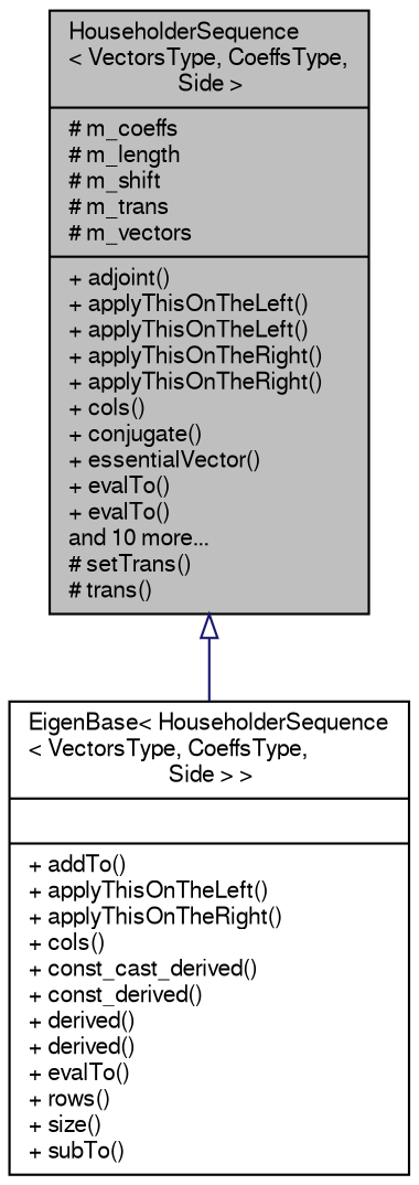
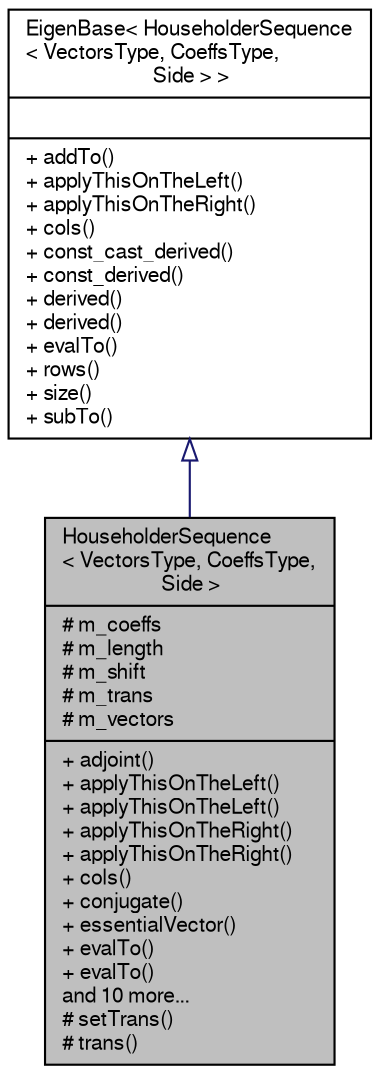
  digraph {
    node [color=black fontname=FreeSans fontsize=10 shape=record style=filled]
    n1 [fillcolor=grey75 fontcolor=black height=0.2 label="{HouseholderSequence\l\< VectorsType, CoeffsType,\l Side \>\n|# m_coeffs\l# m_length\l# m_shift\l# m_trans\l# m_vectors\l|+ adjoint()\l+ applyThisOnTheLeft()\l+ applyThisOnTheLeft()\l+ applyThisOnTheRight()\l+ applyThisOnTheRight()\l+ cols()\l+ conjugate()\l+ essentialVector()\l+ evalTo()\l+ evalTo()\land 10 more...\l# setTrans()\l# trans()\l}" width=0.4]
    n2 [fillcolor=white height=0.2 label="{EigenBase\< HouseholderSequence\l\< VectorsType, CoeffsType,\l Side \> \>\n||+ addTo()\l+ applyThisOnTheLeft()\l+ applyThisOnTheRight()\l+ cols()\l+ const_cast_derived()\l+ const_derived()\l+ derived()\l+ derived()\l+ evalTo()\l+ rows()\l+ size()\l+ subTo()\l}" width=0.4]
-   n1 -> n2 [arrowtail=onormal color=midnightblue dir=back fontname=FreeSans fontsize=10 labelfontname=FreeSans labelfontsize=10 style=solid]
+   n2 -> n1 [arrowtail=onormal color=midnightblue dir=back fontname=FreeSans fontsize=10 labelfontname=FreeSans labelfontsize=10 style=solid]
  }
